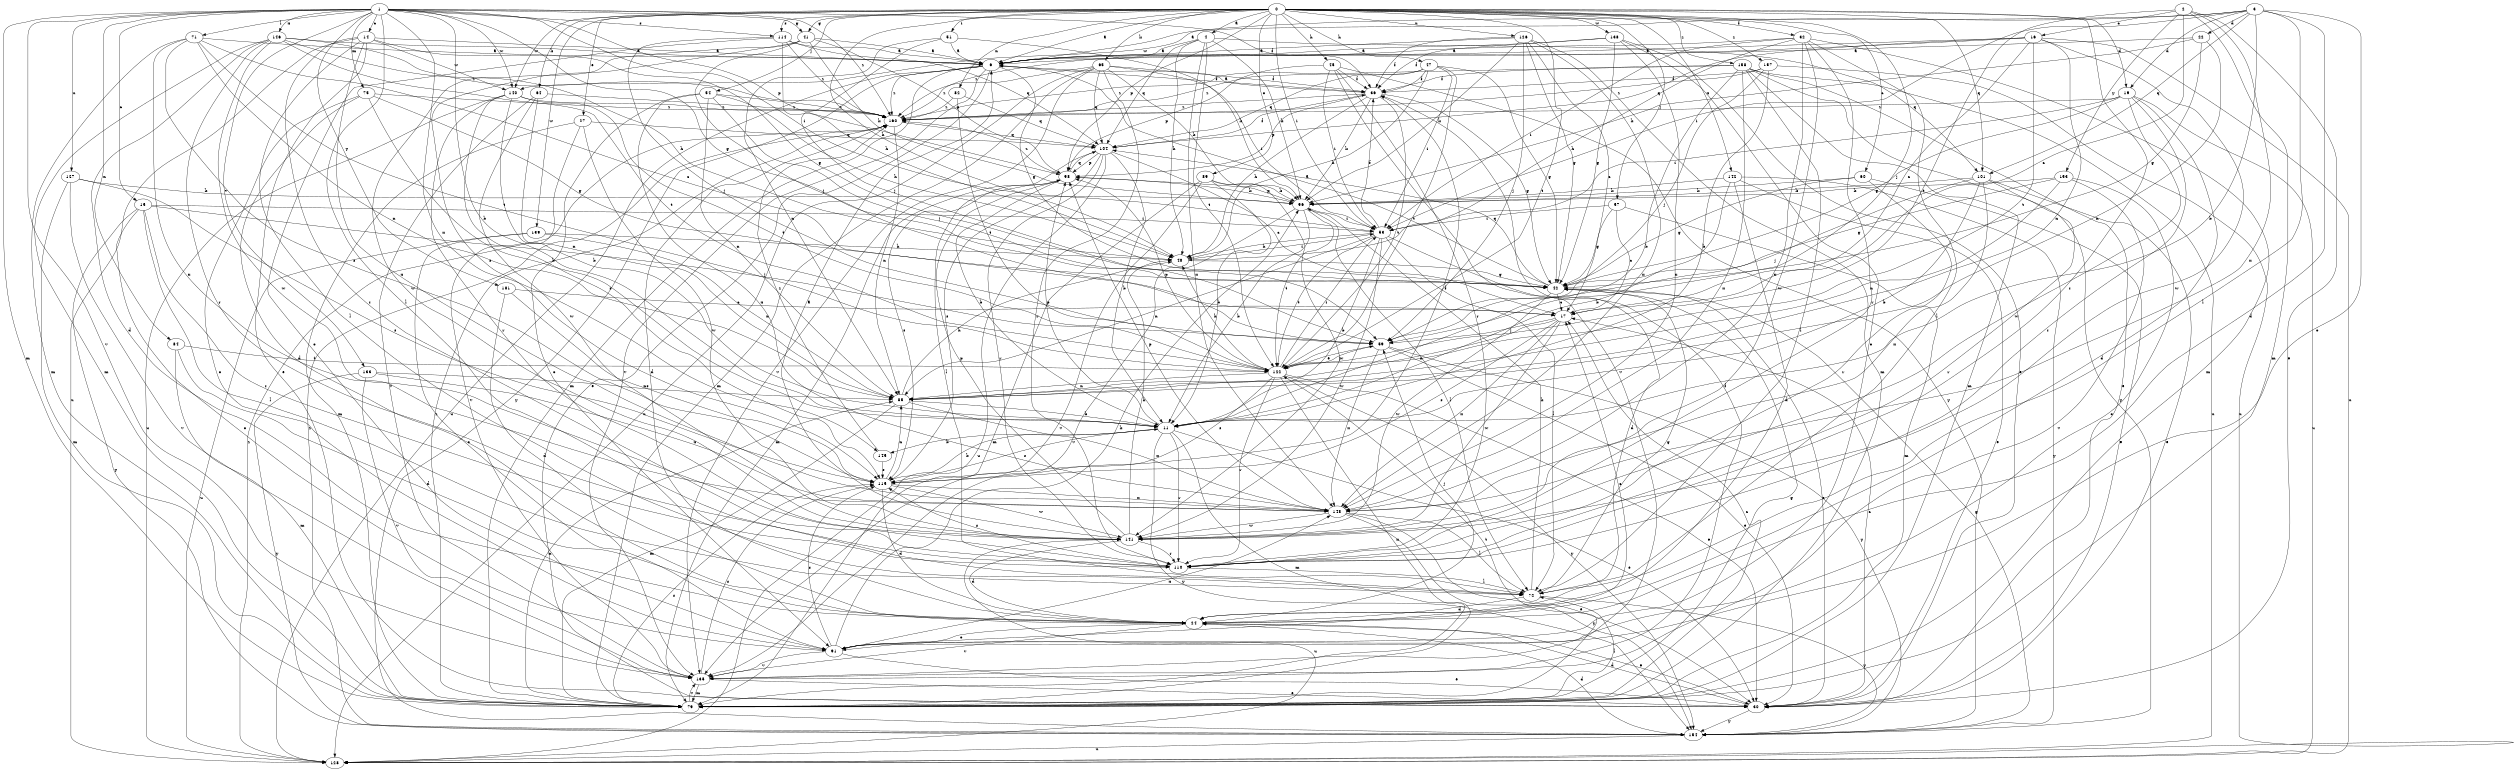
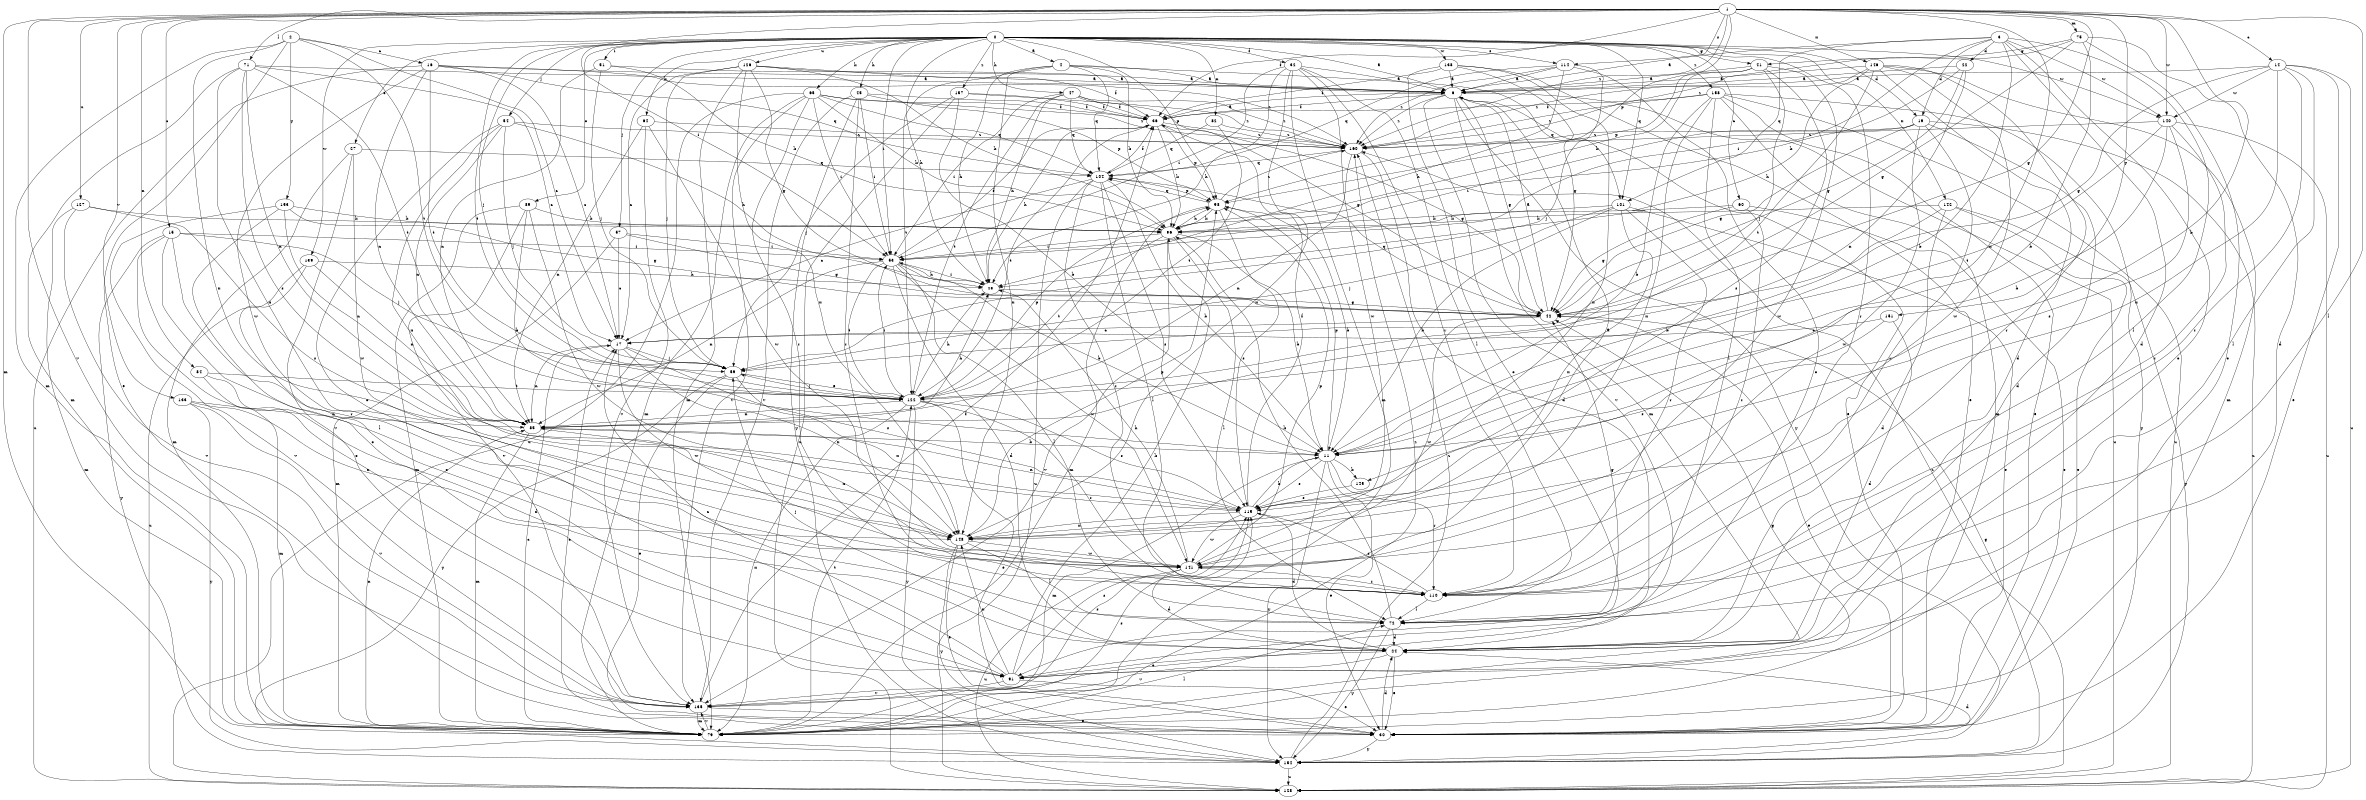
  strict digraph {
    0
    4
    6
    19
    27
    32
    41
    45
    47
    48
    51
    53
    54
    57
    59
    60
    64
    65
    82
    89
    98
    101
    110
    114
    122
    126
    138
    139
    140
    142
    157
    158
    148
    n34 [label=96]
    104
    36
    42
    79
    135
    160
    30
    128
    154
    24
    141
    72
    115
    85
    11
    91
    17
    1
    14
    15
    71
    75
    84
    127
    133
    145
    146
-   151 [label=181]
+   151
    2
    16
    153
    3
    22
    0 -> 4 [label=a]
    0 -> 6 [label=a]
    0 -> 19 [label=d]
    0 -> 27 [label=e]
    0 -> 32 [label=f]
    0 -> 41 [label=g]
    0 -> 45 [label=h]
    0 -> 47 [label=h]
    0 -> 48 [label=h]
    0 -> 51 [label=i]
    0 -> 53 [label=i]
    0 -> 54 [label=j]
    0 -> 57 [label=j]
    0 -> 59 [label=j]
    0 -> 60 [label=c]
    0 -> 64 [label=k]
    0 -> 65 [label=k]
    0 -> 82 [label=n]
    0 -> 89 [label=o]
    0 -> 98 [label=p]
    0 -> 101 [label=q]
    0 -> 110 [label=r]
    0 -> 114 [label=s]
    0 -> 122 [label=t]
    0 -> 126 [label=u]
    0 -> 138 [label=w]
    0 -> 139 [label=w]
    0 -> 140 [label=w]
    0 -> 142 [label=x]
    0 -> 157 [label=z]
    0 -> 158 [label=z]
    4 -> 6 [label=a]
    4 -> 48 [label=h]
    4 -> 101 [label=q]
    4 -> 122 [label=t]
    4 -> 148 [label=x]
    4 -> n34 [label=k]
    4 -> 104 [label=q]
    6 -> 36 [label=f]
    6 -> 42 [label=g]
    6 -> 79 [label=m]
    6 -> 135 [label=v]
    6 -> 160 [label=z]
    6 -> 30 [label=e]
    6 -> 128 [label=u]
    6 -> 154 [label=y]
    19 -> 53 [label=i]
    19 -> 110 [label=r]
    19 -> 42 [label=g]
    19 -> 160 [label=z]
    19 -> 128 [label=u]
    19 -> 24 [label=d]
    19 -> 141 [label=w]
    27 -> 104 [label=q]
    27 -> 79 [label=m]
    27 -> 135 [label=v]
    27 -> 141 [label=w]
    32 -> 6 [label=a]
    32 -> 48 [label=h]
    32 -> 53 [label=i]
    32 -> 110 [label=r]
    32 -> 148 [label=x]
    32 -> 79 [label=m]
    32 -> 141 [label=w]
    32 -> 72 [label=l]
    41 -> 6 [label=a]
    41 -> 59 [label=j]
    41 -> 98 [label=p]
    41 -> n34 [label=k]
    41 -> 141 [label=w]
    41 -> 115 [label=s]
    45 -> 53 [label=i]
    45 -> 98 [label=p]
    45 -> 110 [label=r]
    45 -> 36 [label=f]
    45 -> 135 [label=v]
    45 -> 154 [label=y]
    47 -> 48 [label=h]
    47 -> 53 [label=i]
    47 -> 122 [label=t]
    47 -> 104 [label=q]
    47 -> 36 [label=f]
    47 -> 42 [label=g]
    47 -> 160 [label=z]
    48 -> 53 [label=i]
    48 -> 42 [label=g]
    51 -> 6 [label=a]
    51 -> 59 [label=j]
    51 -> n34 [label=k]
    51 -> 85 [label=n]
    53 -> 48 [label=h]
    53 -> 122 [label=t]
    53 -> 36 [label=f]
    53 -> 24 [label=d]
    53 -> 141 [label=w]
    53 -> 72 [label=l]
    53 -> 85 [label=n]
    53 -> 11 [label=b]
    54 -> 48 [label=h]
    54 -> 59 [label=j]
    54 -> 148 [label=x]
    54 -> 160 [label=z]
    54 -> 85 [label=n]
    54 -> 91 [label=o]
    57 -> 53 [label=i]
    57 -> 42 [label=g]
    57 -> 79 [label=m]
    57 -> 17 [label=c]
    59 -> 122 [label=e]
    59 -> 148 [label=x]
    59 -> 30 [label=e]
    59 -> 154 [label=y]
    60 -> 110 [label=r]
    60 -> n34 [label=k]
    60 -> 42 [label=g]
    60 -> 30 [label=e]
    64 -> 135 [label=v]
    64 -> 160 [label=z]
    64 -> 141 [label=w]
    64 -> 85 [label=n]
    65 -> 53 [label=i]
    65 -> 110 [label=r]
    65 -> n34 [label=k]
    65 -> 104 [label=q]
    65 -> 36 [label=f]
    65 -> 79 [label=m]
    65 -> 135 [label=v]
    65 -> 160 [label=z]
    65 -> 128 [label=u]
    82 -> 122 [label=t]
    82 -> 104 [label=q]
    82 -> 160 [label=z]
    89 -> n34 [label=k]
    89 -> 79 [label=m]
    89 -> 135 [label=v]
    89 -> 141 [label=w]
    89 -> 11 [label=b]
    98 -> n34 [label=k]
    98 -> 104 [label=q]
    98 -> 79 [label=m]
    98 -> 160 [label=z]
    98 -> 115 [label=s]
    98 -> 11 [label=b]
    101 -> 59 [label=j]
    101 -> 110 [label=r]
    101 -> 148 [label=x]
    101 -> n34 [label=k]
    101 -> 30 [label=e]
    101 -> 11 [label=b]
    110 -> 72 [label=l]
    110 -> 115 [label=s]
    114 -> 6 [label=a]
    114 -> 48 [label=h]
    114 -> 59 [label=j]
    114 -> 104 [label=q]
    114 -> 160 [label=z]
    114 -> 91 [label=o]
    122 -> 48 [label=h]
    122 -> 53 [label=i]
    122 -> 59 [label=j]
    122 -> 98 [label=p]
    122 -> 110 [label=r]
    122 -> 79 [label=x]
    122 -> 30 [label=e]
    122 -> 154 [label=y]
    122 -> 115 [label=s]
    122 -> 85 [label=n]
    126 -> 6 [label=a]
    126 -> 59 [label=j]
    126 -> 148 [label=x]
    126 -> n34 [label=k]
    126 -> 36 [label=f]
    126 -> 42 [label=g]
    126 -> 79 [label=m]
    126 -> 17 [label=c]
    138 -> 6 [label=a]
    138 -> 148 [label=x]
    138 -> 36 [label=f]
    138 -> 42 [label=g]
    138 -> 30 [label=e]
    138 -> 91 [label=o]
    139 -> 48 [label=h]
    139 -> 128 [label=u]
    139 -> 85 [label=n]
    139 -> 91 [label=o]
    140 -> 110 [label=r]
    140 -> 122 [label=t]
    140 -> 160 [label=z]
    140 -> 128 [label=u]
    140 -> 115 [label=s]
    140 -> 11 [label=b]
    142 -> n34 [label=k]
    142 -> 30 [label=e]
    142 -> 154 [label=y]
    142 -> 24 [label=d]
    142 -> 11 [label=b]
    157 -> 59 [label=j]
    157 -> 36 [label=f]
    157 -> 160 [label=z]
    157 -> 128 [label=u]
    157 -> 11 [label=b]
    158 -> 148 [label=x]
    158 -> 36 [label=f]
    158 -> 79 [label=m]
    158 -> 160 [label=z]
    158 -> 30 [label=e]
    158 -> 128 [label=u]
    158 -> 154 [label=y]
    158 -> 72 [label=l]
    158 -> 11 [label=b]
    148 -> 98 [label=p]
    148 -> 30 [label=e]
    148 -> 154 [label=y]
    148 -> 141 [label=w]
    148 -> 72 [label=l]
    n34 -> 53 [label=i]
-   n34 -> 98 [label=p]
+   n34 -> 98 [label=h]
    n34 -> 122 [label=t]
    n34 -> 135 [label=v]
    n34 -> 72 [label=l]
    n34 -> 11 [label=b]
    104 -> 98 [label=p]
    104 -> 110 [label=r]
    104 -> 36 [label=f]
    104 -> 128 [label=u]
    104 -> 72 [label=l]
    104 -> 115 [label=s]
    104 -> 11 [label=b]
    104 -> 17 [label=c]
    36 -> 6 [label=a]
    36 -> 48 [label=h]
    36 -> 98 [label=p]
    36 -> 122 [label=t]
    36 -> n34 [label=k]
    36 -> 42 [label=g]
    36 -> 160 [label=z]
    42 -> 6 [label=a]
    42 -> 104 [label=q]
    42 -> 30 [label=e]
    42 -> 141 [label=w]
    42 -> 17 [label=c]
    79 -> 122 [label=t]
    79 -> 42 [label=g]
    79 -> 135 [label=v]
    79 -> 160 [label=z]
    79 -> 72 [label=l]
    79 -> 115 [label=s]
    79 -> 85 [label=n]
    79 -> 17 [label=c]
    135 -> 36 [label=f]
    135 -> 79 [label=m]
    135 -> 30 [label=e]
    135 -> 115 [label=s]
    160 -> 104 [label=q]
    160 -> 24 [label=d]
    160 -> 85 [label=n]
    30 -> 154 [label=y]
    30 -> 24 [label=d]
    30 -> 17 [label=c]
    128 -> 160 [label=z]
    154 -> 42 [label=g]
    154 -> 160 [label=z]
    154 -> 128 [label=u]
    154 -> 24 [label=d]
    24 -> 59 [label=j]
    24 -> 135 [label=v]
    24 -> 30 [label=e]
    24 -> 91 [label=o]
    141 -> 6 [label=a]
    141 -> 48 [label=h]
    141 -> 98 [label=p]
    141 -> 110 [label=r]
    141 -> 128 [label=u]
    141 -> 24 [label=d]
    72 -> n34 [label=k]
    72 -> 42 [label=g]
    72 -> 154 [label=y]
    72 -> 24 [label=d]
    115 -> 148 [label=x]
    115 -> 36 [label=f]
    115 -> 24 [label=d]
    115 -> 141 [label=w]
    115 -> 85 [label=n]
    115 -> 11 [label=b]
    85 -> 48 [label=h]
    85 -> 148 [label=x]
    85 -> 79 [label=m]
    85 -> 11 [label=b]
    11 -> 98 [label=p]
    11 -> 110 [label=r]
    11 -> 79 [label=m]
    11 -> 30 [label=e]
    11 -> 154 [label=y]
    11 -> 115 [label=s]
    11 -> 145 [label=b]
    91 -> 148 [label=x]
    91 -> n34 [label=k]
    91 -> 135 [label=v]
    91 -> 30 [label=e]
    91 -> 115 [label=s]
    91 -> 17 [label=c]
    17 -> 59 [label=j]
    17 -> 148 [label=x]
    17 -> 141 [label=w]
    17 -> 115 [label=s]
    17 -> 85 [label=n]
-   1 -> 41 [label=g]
+   75 -> 41 [label=g]
    1 -> 53 [label=i]
    1 -> 98 [label=p]
    1 -> 114 [label=s]
    1 -> 140 [label=w]
    1 -> 36 [label=f]
    1 -> 42 [label=g]
    1 -> 79 [label=m]
    1 -> 135 [label=v]
    1 -> 160 [label=z]
    1 -> 72 [label=l]
    1 -> 11 [label=b]
    1 -> 14 [label=c]
    1 -> 15 [label=c]
    1 -> 71 [label=l]
    1 -> 75 [label=m]
    1 -> 84 [label=n]
    1 -> 127 [label=u]
    1 -> 133 [label=v]
    1 -> 145 [label=x]
    1 -> 146 [label=x]
    1 -> 151 [label=y]
    14 -> 6 [label=a]
    14 -> 110 [label=r]
    14 -> 140 [label=w]
    14 -> 148 [label=x]
    14 -> 42 [label=g]
    14 -> 30 [label=e]
    14 -> 128 [label=u]
    14 -> 72 [label=l]
    15 -> 53 [label=i]
    15 -> 59 [label=j]
    15 -> 110 [label=r]
    15 -> 154 [label=y]
    15 -> 72 [label=l]
    15 -> 91 [label=o]
    71 -> 6 [label=a]
    71 -> 122 [label=t]
    71 -> 148 [label=x]
    71 -> 79 [label=m]
    71 -> 115 [label=s]
    71 -> 85 [label=n]
    71 -> 17 [label=c]
    75 -> 42 [label=g]
    75 -> 160 [label=z]
    75 -> 24 [label=d]
    75 -> 11 [label=b]
    75 -> 91 [label=o]
    84 -> 122 [label=t]
    84 -> 79 [label=m]
    84 -> 24 [label=d]
    127 -> n34 [label=k]
    127 -> 79 [label=m]
    127 -> 135 [label=v]
    127 -> 115 [label=s]
    133 -> 148 [label=x]
    133 -> 135 [label=v]
    133 -> 154 [label=y]
    133 -> 85 [label=n]
-   145 -> 160 [label=z]
    145 -> 115 [label=s]
    146 -> 6 [label=a]
    146 -> 48 [label=h]
    146 -> 110 [label=r]
    146 -> 122 [label=t]
    146 -> 79 [label=m]
    146 -> 160 [label=z]
    146 -> 24 [label=d]
    146 -> 141 [label=w]
    151 -> 24 [label=d]
    151 -> 115 [label=s]
    151 -> 17 [label=c]
    2 -> 122 [label=t]
    2 -> 148 [label=x]
    2 -> 79 [label=m]
    2 -> 30 [label=e]
    2 -> 17 [label=c]
    2 -> 16 [label=c]
    2 -> 153 [label=y]
    16 -> 6 [label=a]
    16 -> 122 [label=t]
    16 -> 104 [label=q]
    16 -> 160 [label=z]
    16 -> 128 [label=u]
    16 -> 141 [label=w]
    16 -> 85 [label=n]
    16 -> 17 [label=c]
    153 -> n34 [label=k]
    153 -> 42 [label=g]
    153 -> 135 [label=v]
    153 -> 85 [label=n]
    153 -> 91 [label=o]
    3 -> 6 [label=a]
    3 -> 19 [label=d]
    3 -> 53 [label=i]
    3 -> 101 [label=q]
    3 -> 140 [label=w]
    3 -> 24 [label=d]
    3 -> 72 [label=l]
    3 -> 11 [label=b]
    3 -> 91 [label=o]
    3 -> 22 [label=d]
    22 -> 6 [label=a]
    22 -> n34 [label=k]
    22 -> 42 [label=g]
    22 -> 85 [label=n]
  }
